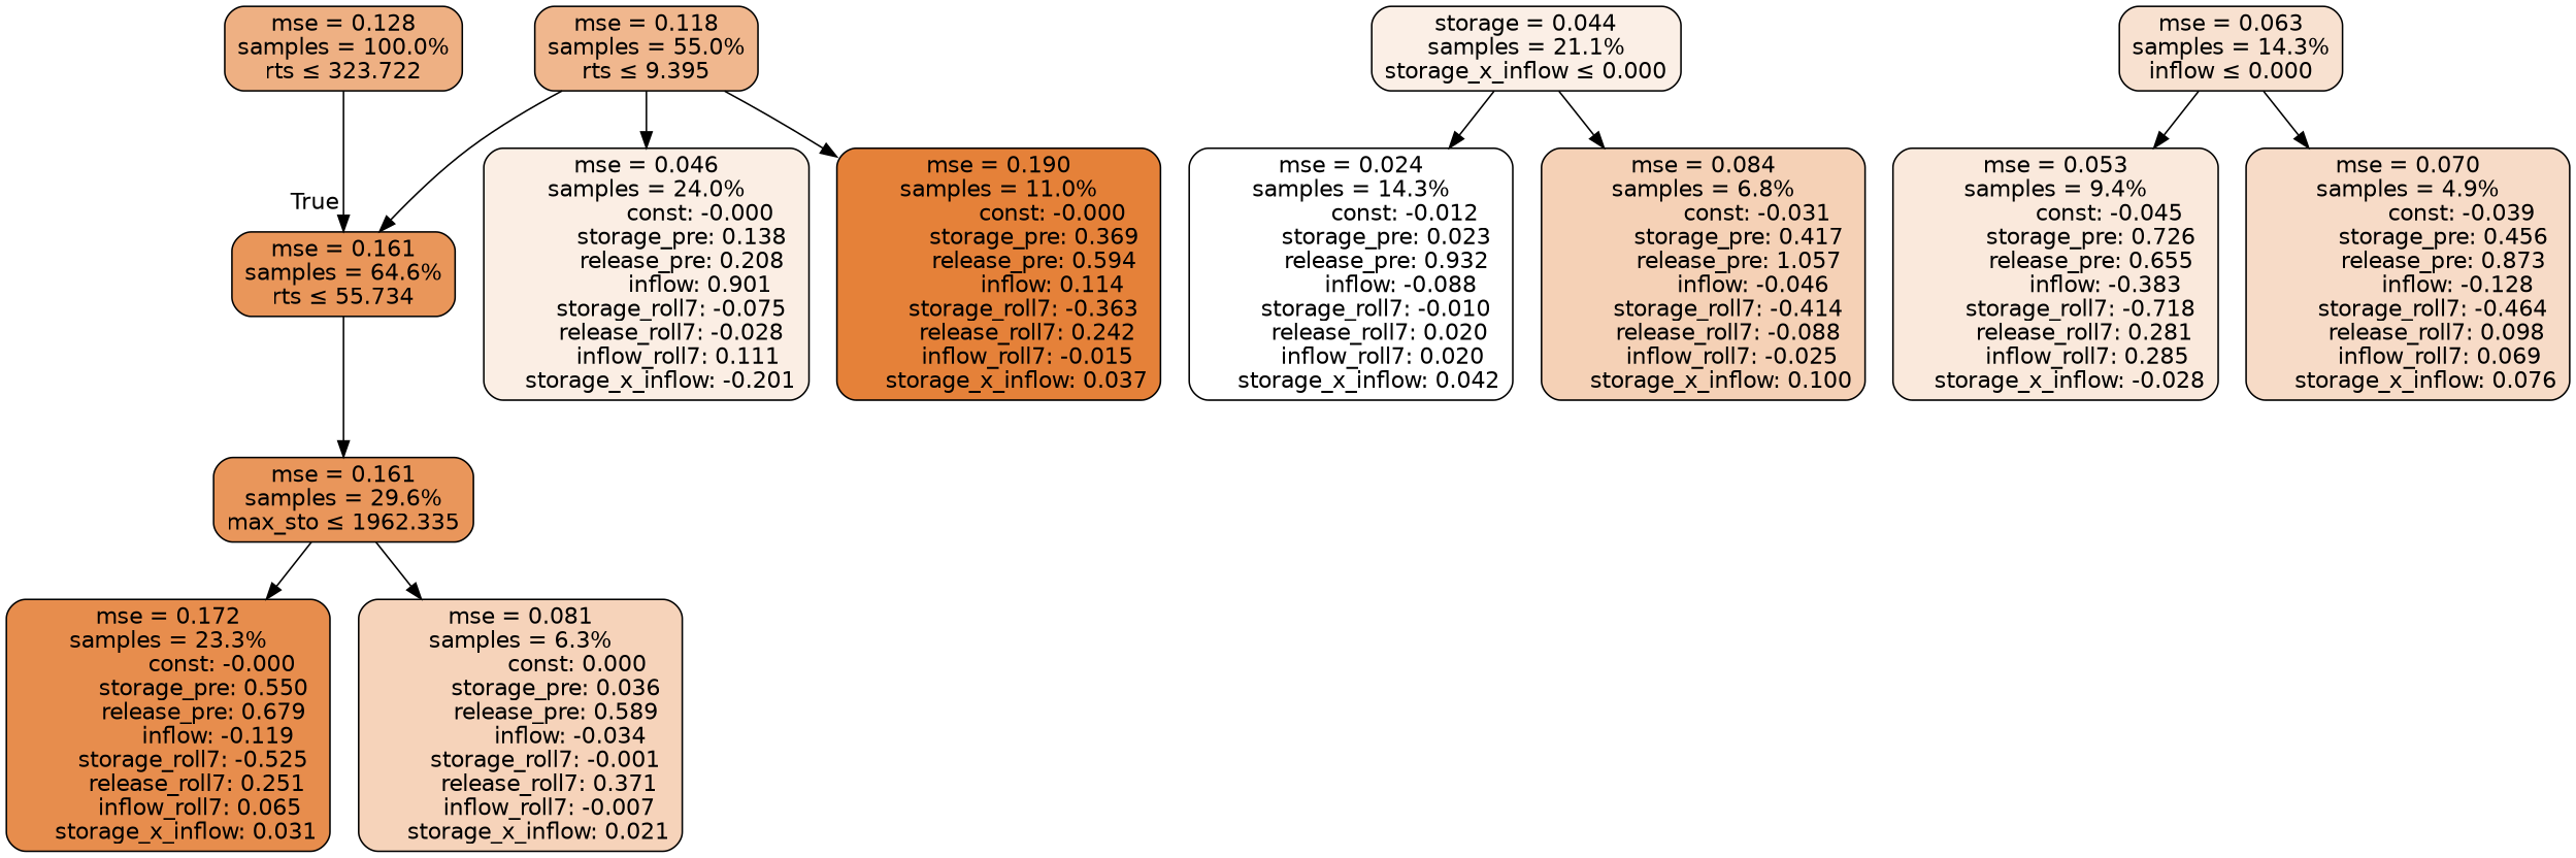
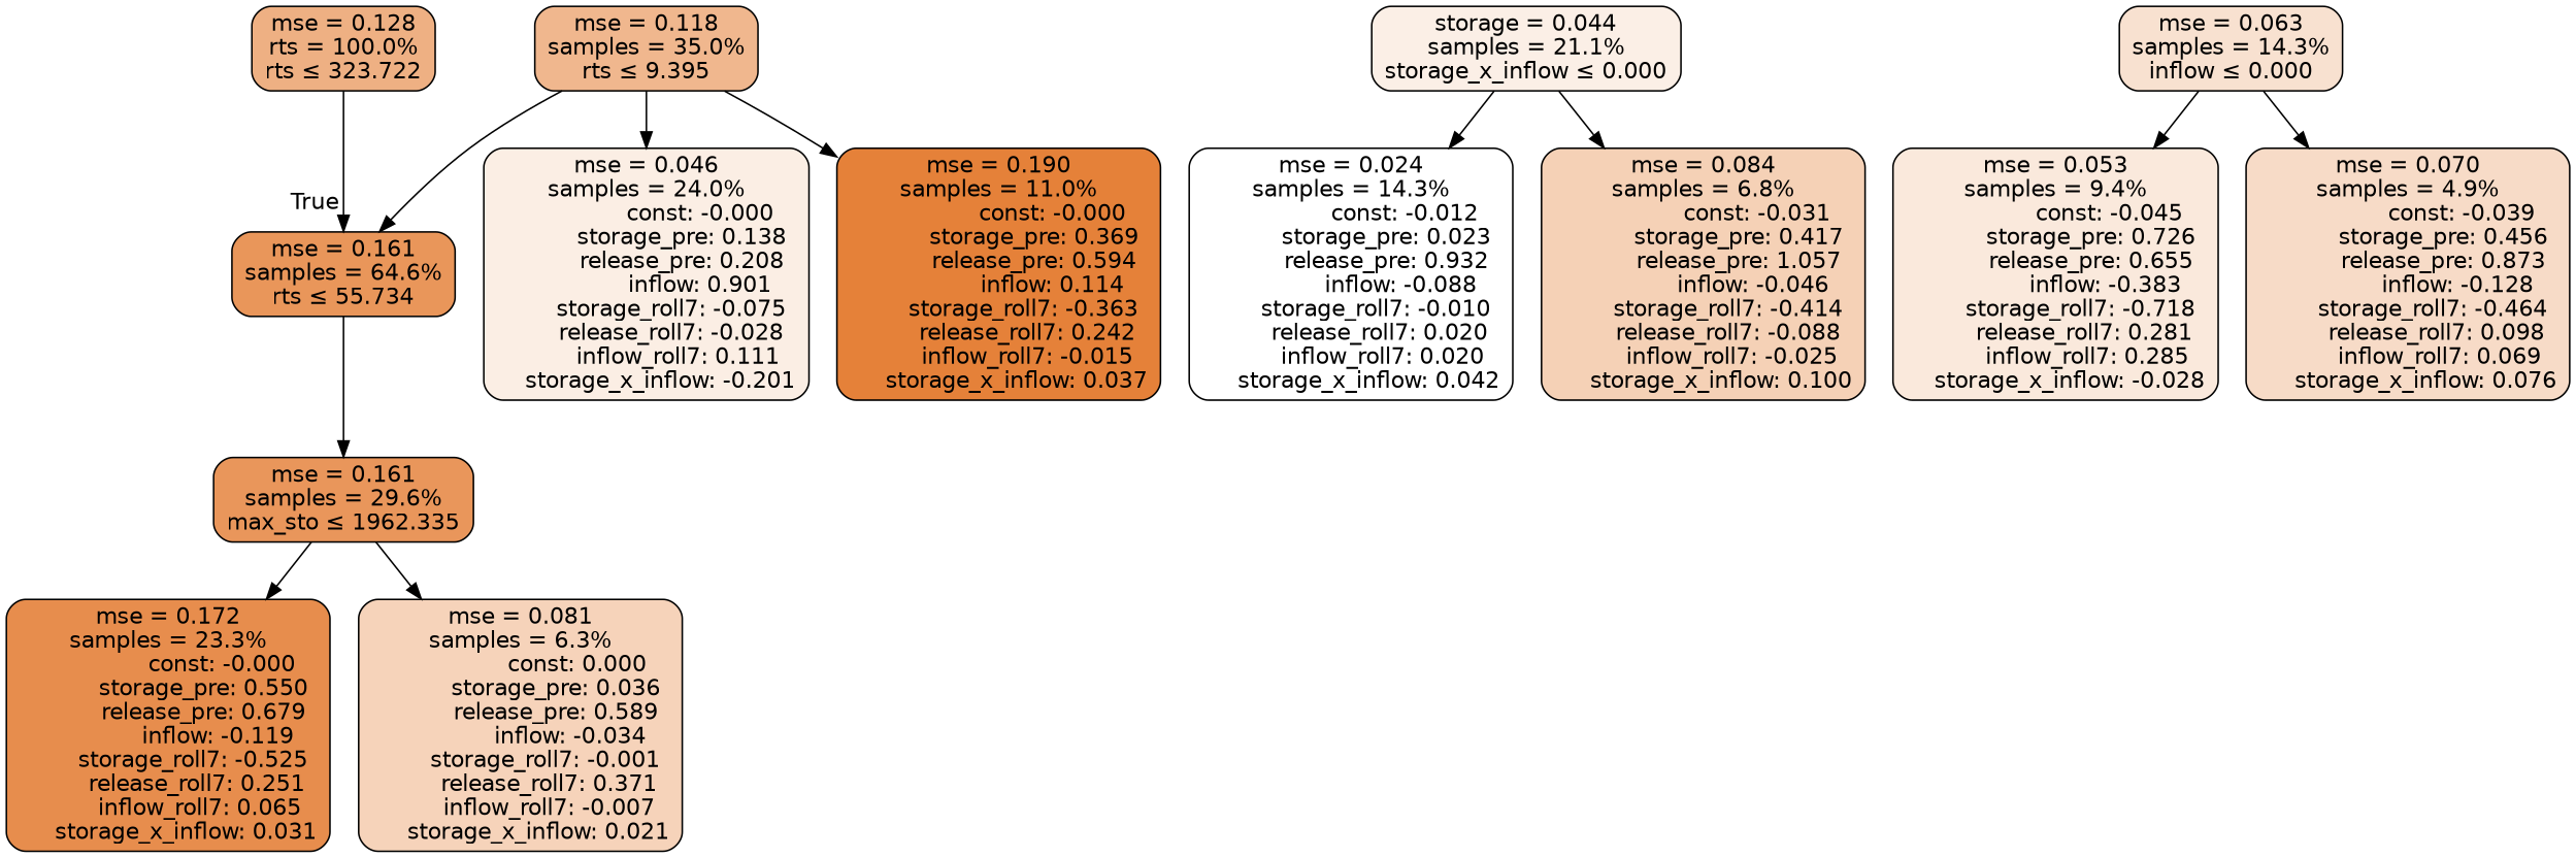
  digraph {
    node [color=black fontname=helvetica shape=rectangle style="filled, rounded"]
    edge [fontname=helvetica]
-   n1 [fillcolor="#eeb083" label="mse = 0.128\nsamples = 100.0%\nrts &le; 323.722"]
+   n1 [fillcolor="#eeb083" label="mse = 0.128\nrts = 100.0%\nrts &le; 323.722"]
    n2 [fillcolor="#e9965a" label="mse = 0.161\nsamples = 64.6%\nrts &le; 55.734"]
    n3 [fillcolor="#e9965b" label="mse = 0.161\nsamples = 29.6%\nmax_sto &le; 1962.335"]
-   n4 [fillcolor="#f0b78e" label="mse = 0.118\nsamples = 55.0%\nrts &le; 9.395"]
+   n4 [fillcolor="#f0b78e" label="mse = 0.118\nsamples = 35.0%\nrts &le; 9.395"]
    n5 [fillcolor="#fbeee4" label="mse = 0.046\nsamples = 24.0%\n               const: -0.000\n          storage_pre: 0.138\n          release_pre: 0.208\n               inflow: 0.901\n       storage_roll7: -0.075\n       release_roll7: -0.028\n         inflow_roll7: 0.111\n    storage_x_inflow: -0.201"]
    n6 [fillcolor="#e58139" label="mse = 0.190\nsamples = 11.0%\n               const: -0.000\n          storage_pre: 0.369\n          release_pre: 0.594\n               inflow: 0.114\n       storage_roll7: -0.363\n        release_roll7: 0.242\n        inflow_roll7: -0.015\n     storage_x_inflow: 0.037"]
    n7 [fillcolor="#e78d4d" label="mse = 0.172\nsamples = 23.3%\n               const: -0.000\n          storage_pre: 0.550\n          release_pre: 0.679\n              inflow: -0.119\n       storage_roll7: -0.525\n        release_roll7: 0.251\n         inflow_roll7: 0.065\n     storage_x_inflow: 0.031"]
    n8 [fillcolor="#f6d3ba" label="mse = 0.081\nsamples = 6.3%\n                const: 0.000\n          storage_pre: 0.036\n          release_pre: 0.589\n              inflow: -0.034\n       storage_roll7: -0.001\n        release_roll7: 0.371\n        inflow_roll7: -0.007\n     storage_x_inflow: 0.021"]
    n9 [fillcolor="#fbefe6" label="storage = 0.044\nsamples = 21.1%\nstorage_x_inflow &le; 0.000"]
    n10 [fillcolor="#ffffff" label="mse = 0.024\nsamples = 14.3%\n               const: -0.012\n          storage_pre: 0.023\n          release_pre: 0.932\n              inflow: -0.088\n       storage_roll7: -0.010\n        release_roll7: 0.020\n         inflow_roll7: 0.020\n     storage_x_inflow: 0.042"]
    n11 [fillcolor="#f5d1b6" label="mse = 0.084\nsamples = 6.8%\n               const: -0.031\n          storage_pre: 0.417\n          release_pre: 1.057\n              inflow: -0.046\n       storage_roll7: -0.414\n       release_roll7: -0.088\n        inflow_roll7: -0.025\n     storage_x_inflow: 0.100"]
    n12 [fillcolor="#f8e1d0" label="mse = 0.063\nsamples = 14.3%\ninflow &le; 0.000"]
    n13 [fillcolor="#fae9dc" label="mse = 0.053\nsamples = 9.4%\n               const: -0.045\n          storage_pre: 0.726\n          release_pre: 0.655\n              inflow: -0.383\n       storage_roll7: -0.718\n        release_roll7: 0.281\n         inflow_roll7: 0.285\n    storage_x_inflow: -0.028"]
    n14 [fillcolor="#f7dbc7" label="mse = 0.070\nsamples = 4.9%\n               const: -0.039\n          storage_pre: 0.456\n          release_pre: 0.873\n              inflow: -0.128\n       storage_roll7: -0.464\n        release_roll7: 0.098\n         inflow_roll7: 0.069\n     storage_x_inflow: 0.076"]
    n1 -> n2 [headlabel=True labelangle=45 labeldistance=2.5]
    n2 -> n3
    n3 -> n7
    n3 -> n8
    n4 -> n2
    n4 -> n5
    n4 -> n6
    n9 -> n10
    n9 -> n11
    n12 -> n13
    n12 -> n14
  }
